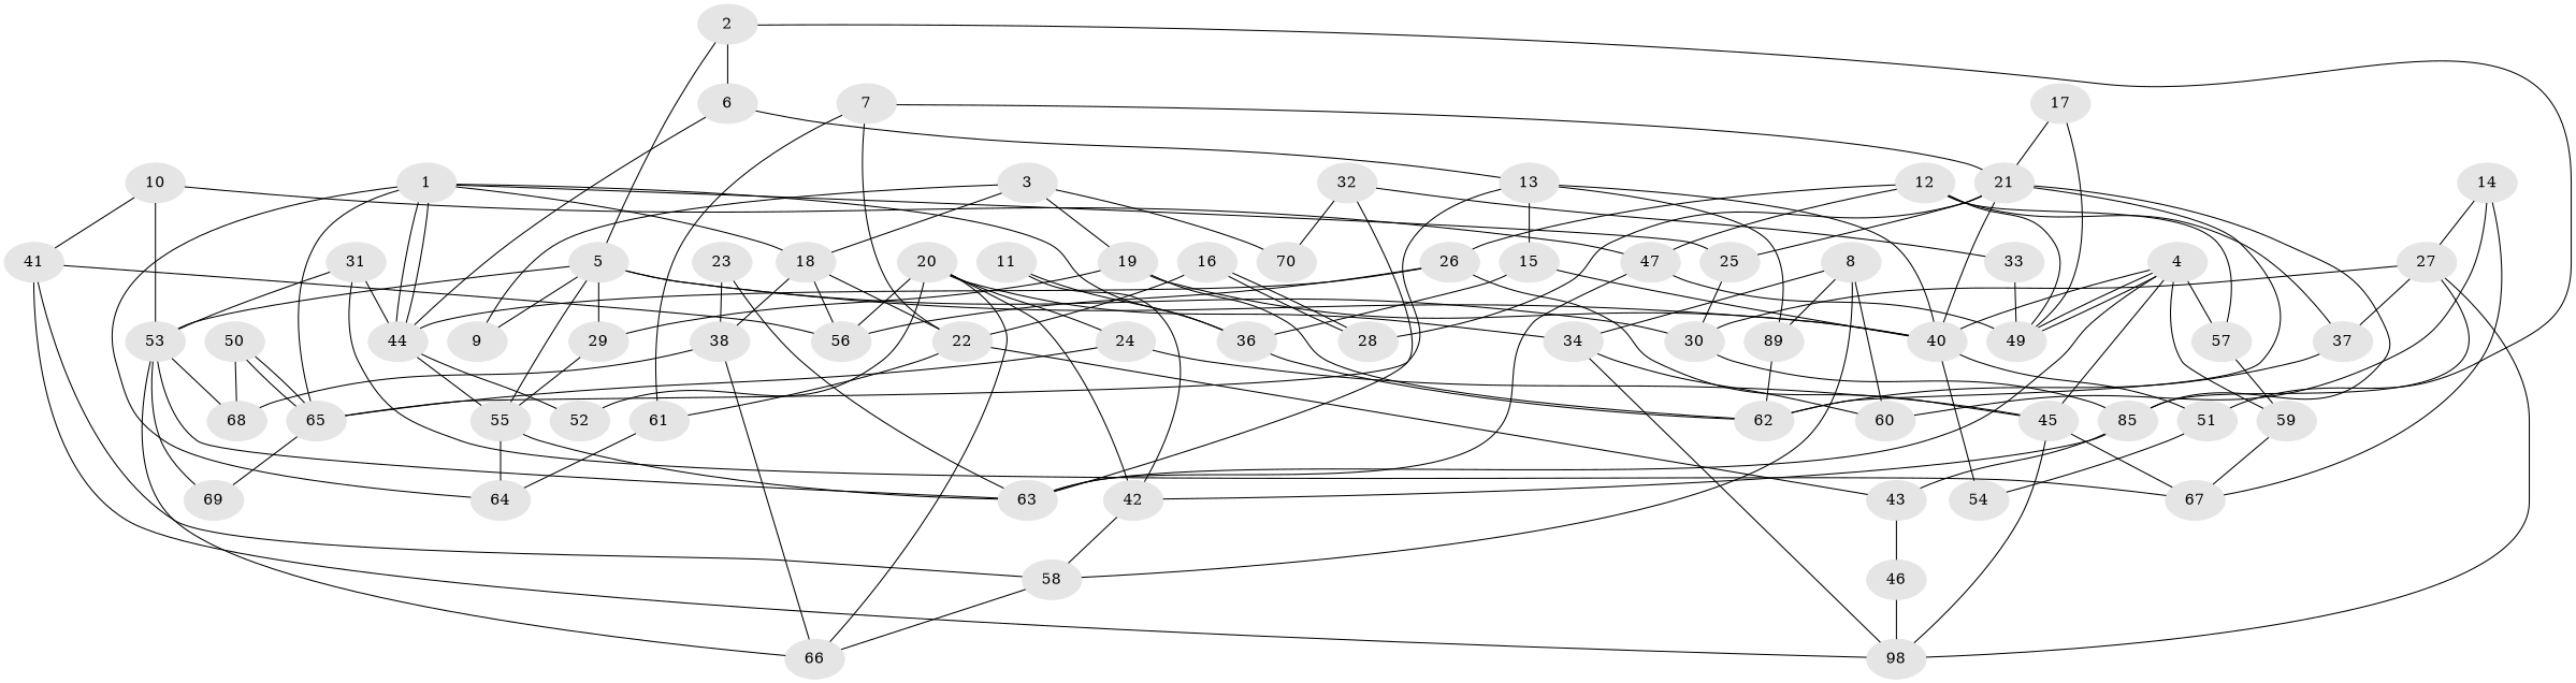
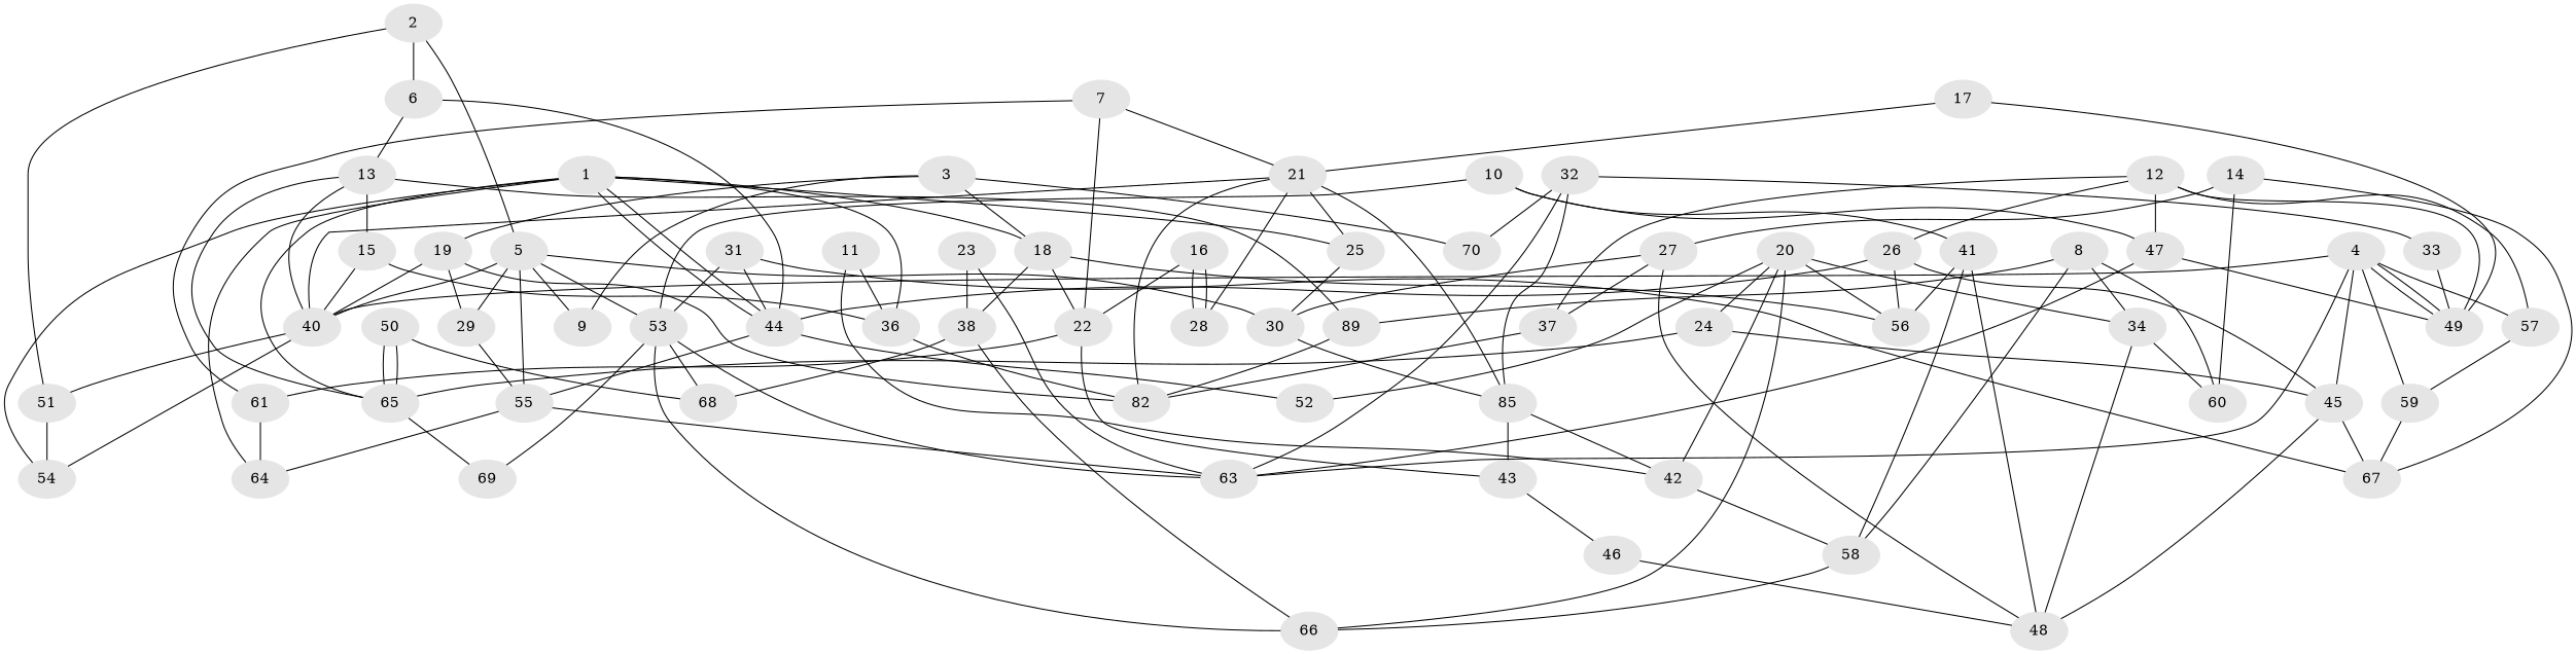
  graph {
    node [color=gray90 style=filled]
    1
    18
    25
    36
    44
    54
    64
    65
    22
    38
    56
    30
-   62
+   62 [label=82]
    55
    52
    69
    2
    5
    6
    51
    9
    40
    29
    53
    13
    3
    19
    70
    4
    45
    49
    57
    59
    63
    67
-   48 [label=98]
+   48
    n37 [label=85]
    66
    68
    n40 [label=89]
    15
    7
    21
    61
    28
    43
    8
    34
    58
    60
    10
    41
    47
    11
    42
    12
    26
    37
    14
    27
    16
    17
    20
    24
    46
    23
    31
    32
    33
    50
    1 -- 18
    1 -- 25
    1 -- 36
    1 -- 44
    1 -- 44
+   1 -- 54
    1 -- 64
    1 -- 65
    18 -- 22
    18 -- 38
    18 -- 56
    25 -- 30
    36 -- 62
    44 -- 55
    44 -- 52
    65 -- 69
    22 -- 61
    22 -- 43
    38 -- 66
    38 -- 68
    30 -- n37
    55 -- 64
    55 -- 63
    2 -- 5
    2 -- 6
    2 -- 51
    5 -- 30
    5 -- 55
    5 -- 9
    5 -- 40
    5 -- 29
    5 -- 53
    6 -- 44
    6 -- 13
    51 -- 54
    40 -- 54
    40 -- 51
    29 -- 55
    53 -- 69
    53 -- 63
    53 -- 66
    53 -- 68
    13 -- 65
    13 -- 40
    13 -- n40
    13 -- 15
    3 -- 18
    3 -- 9
    3 -- 19
    3 -- 70
    19 -- 62
    19 -- 40
    19 -- 29
    4 -- 40
    4 -- 45
    4 -- 49
    4 -- 49
    4 -- 57
    4 -- 59
    4 -- 63
    45 -- 67
    45 -- 48
    57 -- 59
    59 -- 67
    n37 -- 43
    n37 -- 42
    n40 -- 62
    15 -- 36
    15 -- 40
    7 -- 22
    7 -- 21
    7 -- 61
    21 -- 25
    21 -- 62
    21 -- 40
    21 -- n37
    21 -- 28
    61 -- 64
    43 -- 46
    8 -- n40
    8 -- 34
    8 -- 58
    8 -- 60
    34 -- 48
    34 -- 60
    58 -- 66
    10 -- 53
    10 -- 41
    10 -- 47
    41 -- 56
    41 -- 48
    41 -- 58
    47 -- 49
    47 -- 63
    11 -- 36
    11 -- 42
    42 -- 58
    12 -- 49
    12 -- 57
    12 -- 47
    12 -- 26
    12 -- 37
    26 -- 44
    26 -- 56
    26 -- 45
    37 -- 62
    14 -- 67
    14 -- 60
    14 -- 27
    27 -- 30
    27 -- 48
    27 -- 37
    16 -- 22
    16 -- 28
    16 -- 28
    17 -- 49
    17 -- 21
    20 -- 56
    20 -- 52
    20 -- 66
    20 -- 34
    20 -- 42
    20 -- 24
    24 -- 65
    24 -- 45
    46 -- 48
    23 -- 38
    23 -- 63
    31 -- 44
    31 -- 53
    31 -- 67
    32 -- 70
    32 -- 63
-   27 -- n37
+   32 -- n37
    32 -- 33
    33 -- 49
    50 -- 65
    50 -- 65
    50 -- 68
  }
